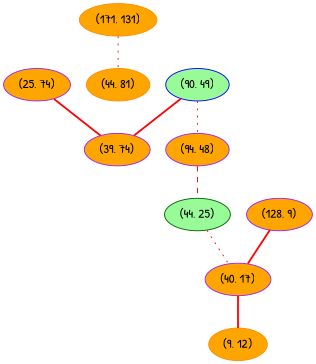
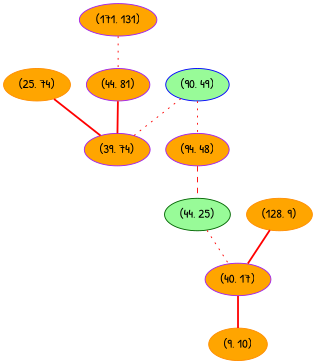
  graph {
    fontname="Patrick Hand"
    node [color=purple fillcolor=orange fontname="Patrick Hand" style=filled]
    edge [color=red fontname="Patrick Hand" style=bold weight=1]
-   "(25, 74)"
+   "(25, 74)" [color=darkorange]
    "(39, 74)"
-   "(9, 12)" [color=darkorange]
+   "(9, 12)" [color=darkorange label="(9, 10)"]
    "(90, 49)" [color=blue fillcolor=palegreen]
    "(94, 48)"
    "(44, 25)" [color=darkgreen fillcolor=palegreen]
    "(40, 17)"
-   "(171, 131)" [color=darkorange]
-   "(44, 81)" [color=darkorange]
-   "(128, 9)"
+   "(171, 131)"
+   "(44, 81)"
+   "(128, 9)" [color=darkorange]
    "(25, 74)" -- "(39, 74)"
-   "(90, 49)" -- "(39, 74)"
+   "(90, 49)" -- "(39, 74)" [style=dotted]
    "(90, 49)" -- "(94, 48)" [style=dotted]
    "(94, 48)" -- "(44, 25)" [style=dashed]
    "(44, 25)" -- "(40, 17)" [style=dotted]
    "(40, 17)" -- "(9, 12)"
    "(171, 131)" -- "(44, 81)" [style=dotted]
+   "(44, 81)" -- "(39, 74)"
    "(128, 9)" -- "(40, 17)"
  }
